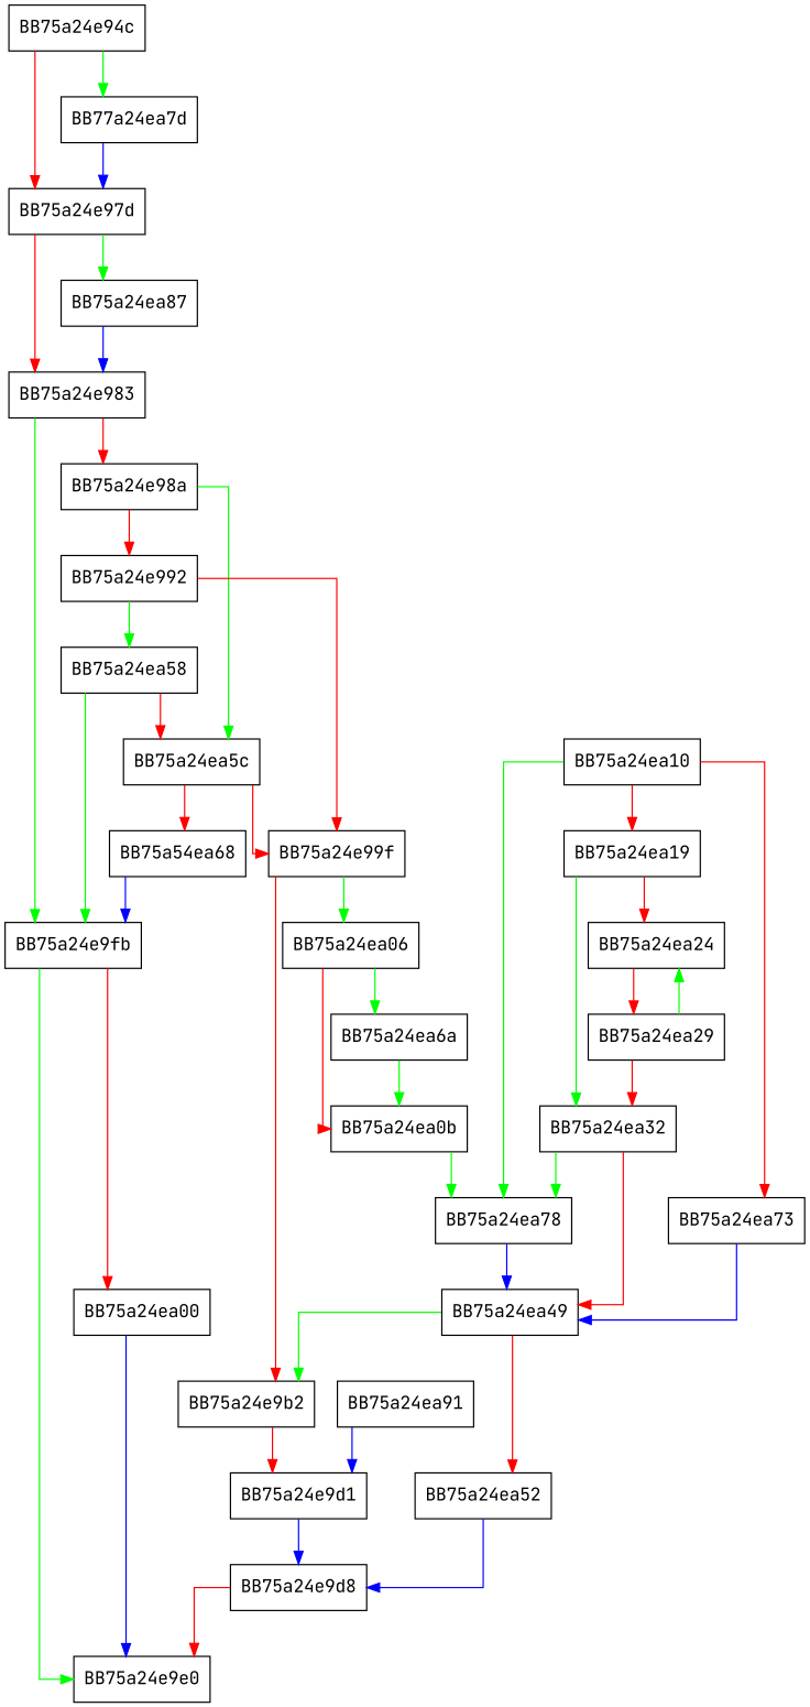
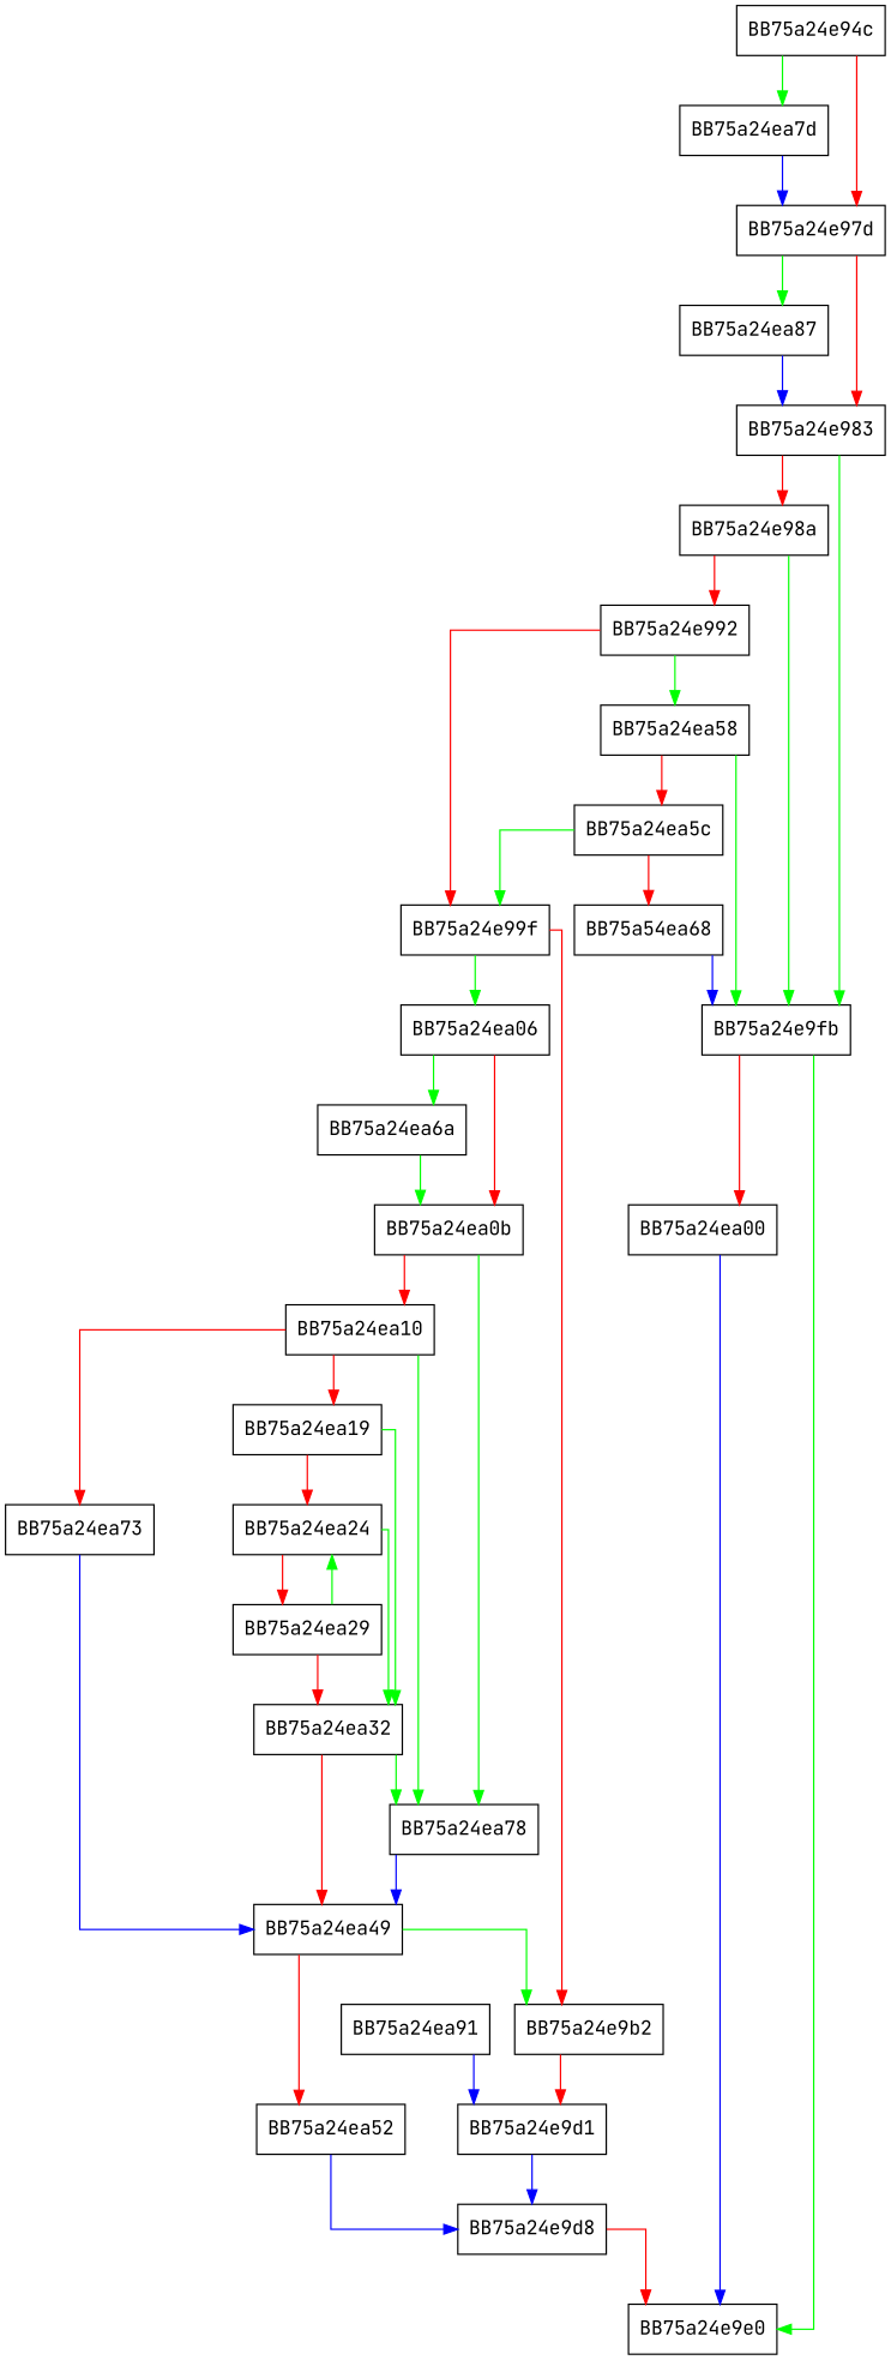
  digraph {
    fontname="JetBrains Mono"
    splines=ortho
    node [fontname="JetBrains Mono" shape=box]
    edge [color=red fontname="JetBrains Mono"]
    BB75a24e94c
-   BB75a24ea7d [label=BB77a24ea7d]
+   BB75a24ea7d
    BB75a24e97d
    BB75a24ea87
    n5 [label=BB75a24e983]
    BB75a24e9fb
    BB75a24e98a
    BB75a24e9e0
    BB75a24ea00
    BB75a24e992
    BB75a24ea58
    BB75a24e99f
    BB75a24ea5c
    BB75a24ea06
    BB75a24e9b2
    n16 [label=BB75a54ea68]
    BB75a24ea6a
    BB75a24ea0b
    BB75a24e9d1
    BB75a24ea78
    BB75a24ea10
    BB75a24ea91
    BB75a24e9d8
    BB75a24ea73
    BB75a24ea49
    BB75a24ea19
    BB75a24ea52
    BB75a24ea32
    BB75a24ea24
    BB75a24ea29
    BB75a24e94c -> BB75a24ea7d [color=green]
    BB75a24e94c -> BB75a24e97d
    BB75a24ea7d -> BB75a24e97d [color=blue]
    BB75a24e97d -> BB75a24ea87 [color=green]
    BB75a24e97d -> n5
    BB75a24ea87 -> n5 [color=blue]
    n5 -> BB75a24e9fb [color=green]
    n5 -> BB75a24e98a
    BB75a24e9fb -> BB75a24e9e0 [color=green]
    BB75a24e9fb -> BB75a24ea00
-   BB75a24e98a -> BB75a24ea5c [color=green]
+   BB75a24e98a -> BB75a24e9fb [color=green]
    BB75a24e98a -> BB75a24e992
    BB75a24ea00 -> BB75a24e9e0 [color=blue]
    BB75a24e992 -> BB75a24ea58 [color=green]
    BB75a24e992 -> BB75a24e99f
    BB75a24ea58 -> BB75a24e9fb [color=green]
    BB75a24ea58 -> BB75a24ea5c
    BB75a24e99f -> BB75a24ea06 [color=green]
    BB75a24e99f -> BB75a24e9b2
-   BB75a24ea5c -> BB75a24e99f
+   BB75a24ea5c -> BB75a24e99f [color=green]
    BB75a24ea5c -> n16
    BB75a24ea06 -> BB75a24ea6a [color=green]
    BB75a24ea06 -> BB75a24ea0b
    BB75a24e9b2 -> BB75a24e9d1
    n16 -> BB75a24e9fb [color=blue]
    BB75a24ea6a -> BB75a24ea0b [color=green]
    BB75a24ea0b -> BB75a24ea78 [color=green]
+   BB75a24ea0b -> BB75a24ea10
    BB75a24e9d1 -> BB75a24e9d8 [color=blue]
    BB75a24ea78 -> BB75a24ea49 [color=blue]
    BB75a24ea10 -> BB75a24ea78 [color=green]
    BB75a24ea10 -> BB75a24ea73
    BB75a24ea10 -> BB75a24ea19
    BB75a24ea91 -> BB75a24e9d1 [color=blue]
    BB75a24e9d8 -> BB75a24e9e0
    BB75a24ea73 -> BB75a24ea49 [color=blue]
    BB75a24ea49 -> BB75a24e9b2 [color=green]
    BB75a24ea49 -> BB75a24ea52
    BB75a24ea19 -> BB75a24ea32 [color=green]
    BB75a24ea19 -> BB75a24ea24
    BB75a24ea52 -> BB75a24e9d8 [color=blue]
    BB75a24ea32 -> BB75a24ea78 [color=green]
    BB75a24ea32 -> BB75a24ea49
+   BB75a24ea24 -> BB75a24ea32 [color=green]
    BB75a24ea24 -> BB75a24ea29
    BB75a24ea29 -> BB75a24ea32
    BB75a24ea29 -> BB75a24ea24 [color=green]
  }
